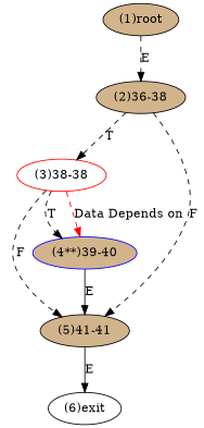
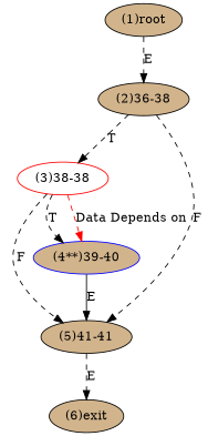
  digraph {
    node [fillcolor=tan style=filled]
    edge [style=dashed]
    n1 [label="(1)root"]
    n2 [label="(2)36-38"]
    n3 [color=red fillcolor=white label="(3)38-38"]
    n4 [label="(5)41-41"]
    n5 [color=blue label="(4**)39-40"]
-   n6 [fillcolor=white label="(6)exit"]
+   n6 [label="(6)exit"]
    n1 -> n2 [label=E]
    n2 -> n3 [label=T]
    n2 -> n4 [label=F]
    n3 -> n4 [label=F]
    n3 -> n5 [label=T]
    n3 -> n5 [color=red label="Data Depends on"]
-   n4 -> n6 [label=E style=solid]
+   n4 -> n6 [label=E]
    n5 -> n4 [label=E style=solid]
  }
